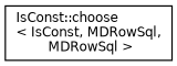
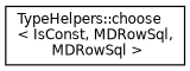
  digraph {
    rankdir=LR
-   n1 [color=black fillcolor=white fontname=Helvetica fontsize=10 height=0.2 label="IsConst::choose\l\< IsConst, MDRowSql,\l MDRowSql \>" shape=record style=filled width=0.4]
+   n1 [color=black fillcolor=white fontname=Helvetica fontsize=10 height=0.2 label="TypeHelpers::choose\l\< IsConst, MDRowSql,\l MDRowSql \>" shape=record style=filled width=0.4]
  }
